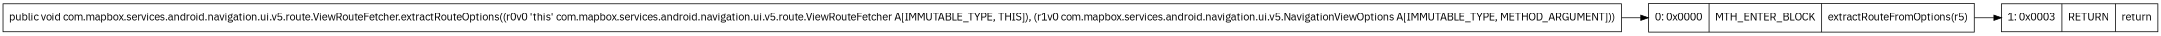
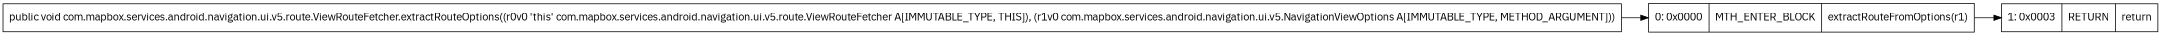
  digraph {
    rankdir=LR
    fontname="IBM Plex Sans"
    node [shape=record fontname="IBM Plex Sans"]
    edge [fontname="IBM Plex Sans"]
-   n1 [label="{0\:\ 0x0000|MTH_ENTER_BLOCK\l|extractRouteFromOptions(r5)\l}"]
+   n1 [label="{0\:\ 0x0000|MTH_ENTER_BLOCK\l|extractRouteFromOptions(r1)\l}"]
    n2 [label="{1\:\ 0x0003|RETURN\l|return\l}"]
    n3 [label="{public void com.mapbox.services.android.navigation.ui.v5.route.ViewRouteFetcher.extractRouteOptions((r0v0 'this' com.mapbox.services.android.navigation.ui.v5.route.ViewRouteFetcher A[IMMUTABLE_TYPE, THIS]), (r1v0 com.mapbox.services.android.navigation.ui.v5.NavigationViewOptions A[IMMUTABLE_TYPE, METHOD_ARGUMENT])) }"]
    n1 -> n2
    n3 -> n1
  }
